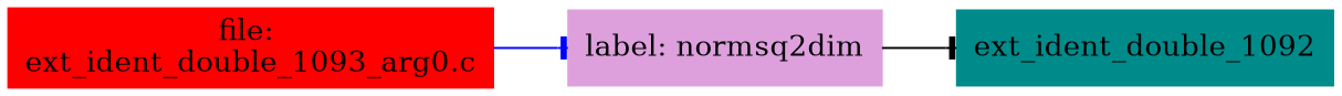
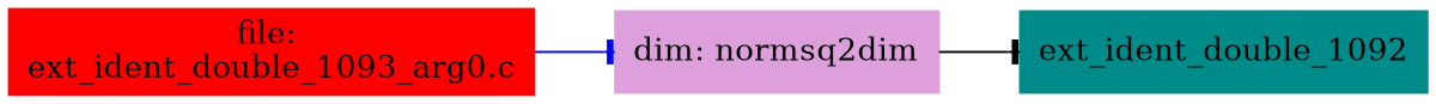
  digraph {
    rankdir=LR
    node [shape=box style=filled]
    edge [arrowhead=tee]
    n1 [color=red label="file: \next_ident_double_1093_arg0.c"]
-   n2 [color=plum label="label: normsq2dim"]
+   n2 [color=plum label="dim: normsq2dim"]
    n3 [color=cyan4 label=ext_ident_double_1092]
    n1 -> n2 [color=blue]
    n2 -> n3 [color=black]
  }
